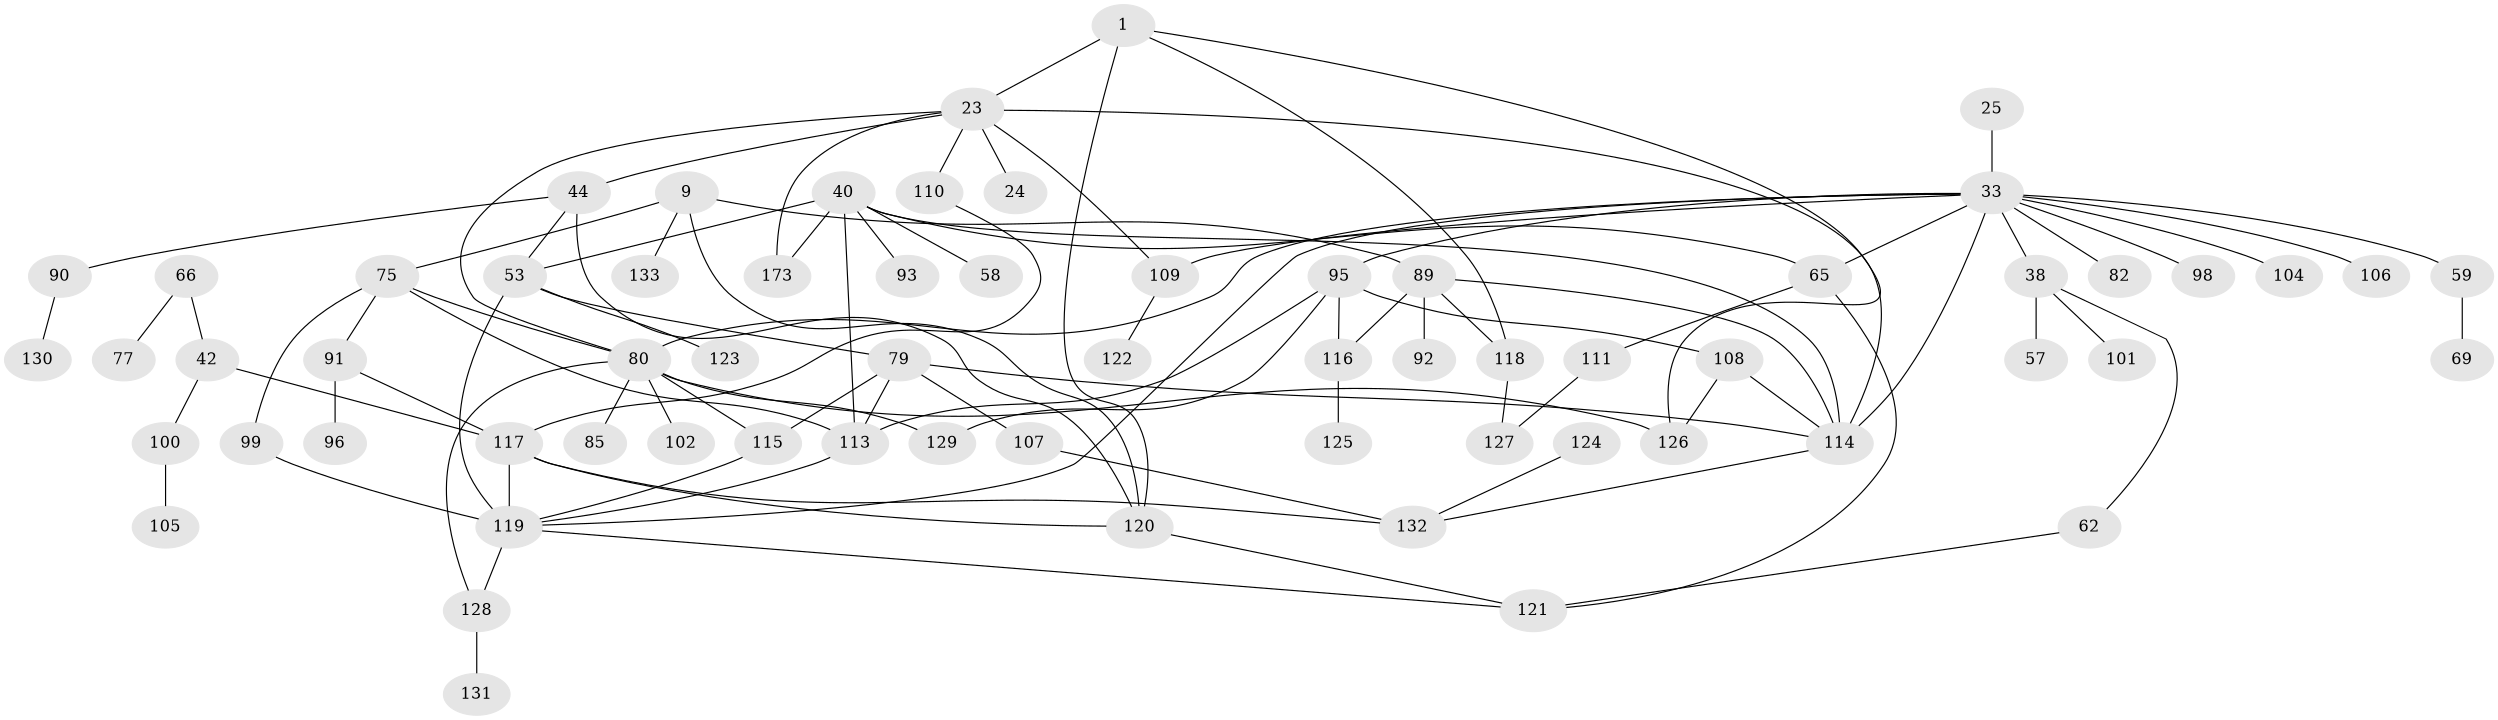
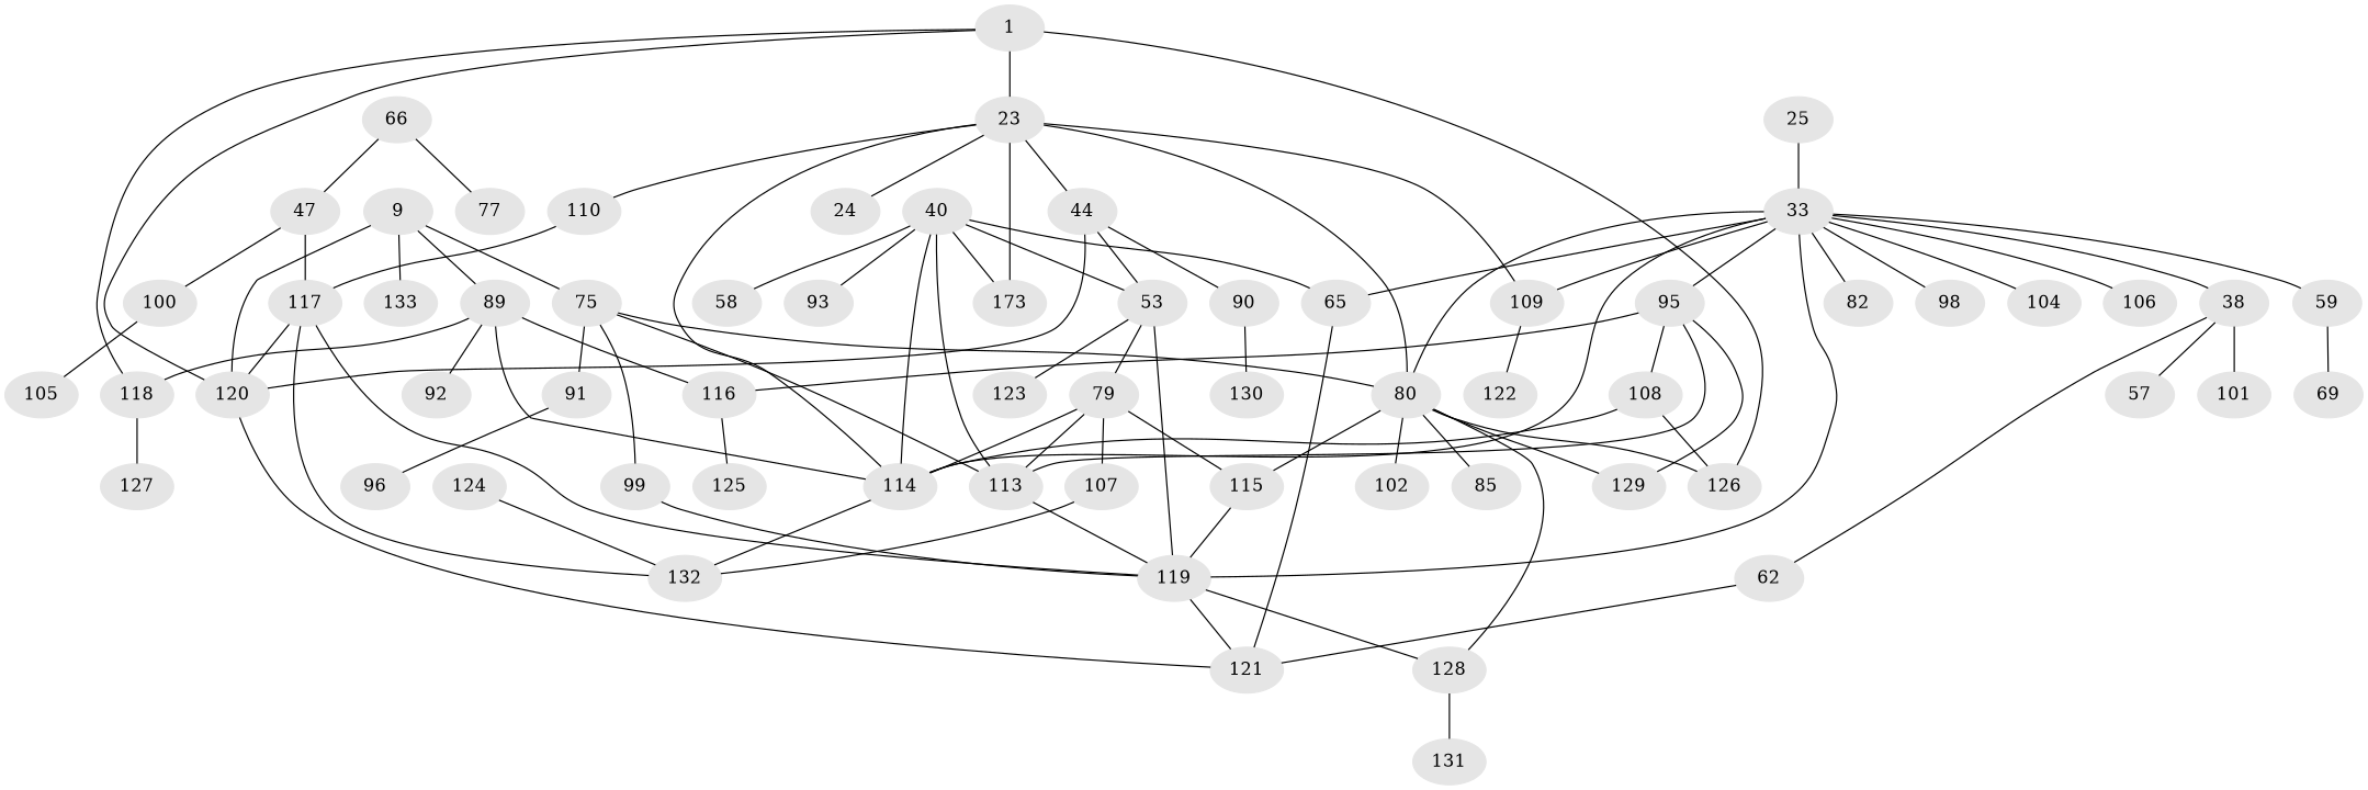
  graph {
    node [color=gray90 style=filled]
    23 [super="+3+8"]
    24
    44 [super="+30+43"]
    80 [super="+14+54"]
    n5 [label=173]
    109
    110
    114 [super="+27+56+6"]
    1
    118 [super="+83"]
    120 [super="+2"]
    126 [super="+88+70"]
    127
    121
    75 [super="+29"]
    113 [super="+94"]
    91 [super="+52"]
    99
    9
    89 [super="+48"]
    133
    92
    116 [super="+61+86"]
    53 [super="+28"]
    90
    115 [super="+87"]
    85
    102
    128 [super="+64"]
    129 [super="+97"]
    122
    117 [super="+4+34+112"]
    132 [super="+81"]
    33 [super="+15+17+26"]
    n35 [label=38]
    59 [super="+51"]
    65 [super="+49"]
    82
    95 [super="+78"]
    98
    104
    106
    119 [super="+55+71+84"]
    25
    57
    62
    101
    69
-   111
    108 [super="+21"]
    40 [super="+12"]
    58
    93
    79 [super="+38+76"]
    123
    130
-   47 [label=42]
+   47
    100
    105
    107
    66
    77
    96
    131
    125
    124
    23 -- 24
    23 -- 44 [weight=2]
    23 -- 80
    23 -- n5
    23 -- 109
    23 -- 110
    23 -- 114
    44 -- 120
    44 -- 53
    44 -- 90
    80 -- 126
    80 -- 115
    80 -- 85
    80 -- 102
    80 -- 128
    80 -- 129
    109 -- 122
    110 -- 117
    114 -- 132
    1 -- 23 [weight=2]
    1 -- 118
    1 -- 120
    1 -- 126
    118 -- 127
    120 -- 121
    75 -- 80
    75 -- 113
    75 -- 91
    75 -- 99
    113 -- 119
-   91 -- 117
    91 -- 96
    99 -- 119
    9 -- 120
    9 -- 75
    9 -- 89
    9 -- 133
    89 -- 114
    89 -- 118
    89 -- 92
    89 -- 116
    116 -- 125 [weight=2]
    53 -- 119
    53 -- 79
    53 -- 123
    90 -- 130
    115 -- 119
    128 -- 131
    117 -- 120
    117 -- 132
    117 -- 119 [weight=2]
    33 -- 80 [weight=2]
    33 -- 109
    33 -- 114 [weight=3]
    33 -- n35
    33 -- 59
    33 -- 65
    33 -- 82
    33 -- 95
    33 -- 98
    33 -- 104
    33 -- 106
    33 -- 119
    n35 -- 57
    n35 -- 62
    n35 -- 101
    59 -- 69
    65 -- 121
-   65 -- 111
    95 -- 113
    95 -- 116
    95 -- 129
    95 -- 108
    119 -- 121
    119 -- 128
    25 -- 33
    62 -- 121
-   111 -- 127
    108 -- 114
    108 -- 126
    40 -- n5
    40 -- 114 [weight=2]
    40 -- 113
    40 -- 53
    40 -- 65
    40 -- 58
    40 -- 93
    79 -- 114
    79 -- 113
    79 -- 115
    79 -- 107
    47 -- 117
    47 -- 100
    100 -- 105
    107 -- 132
    66 -- 47
    66 -- 77
    124 -- 132
  }
